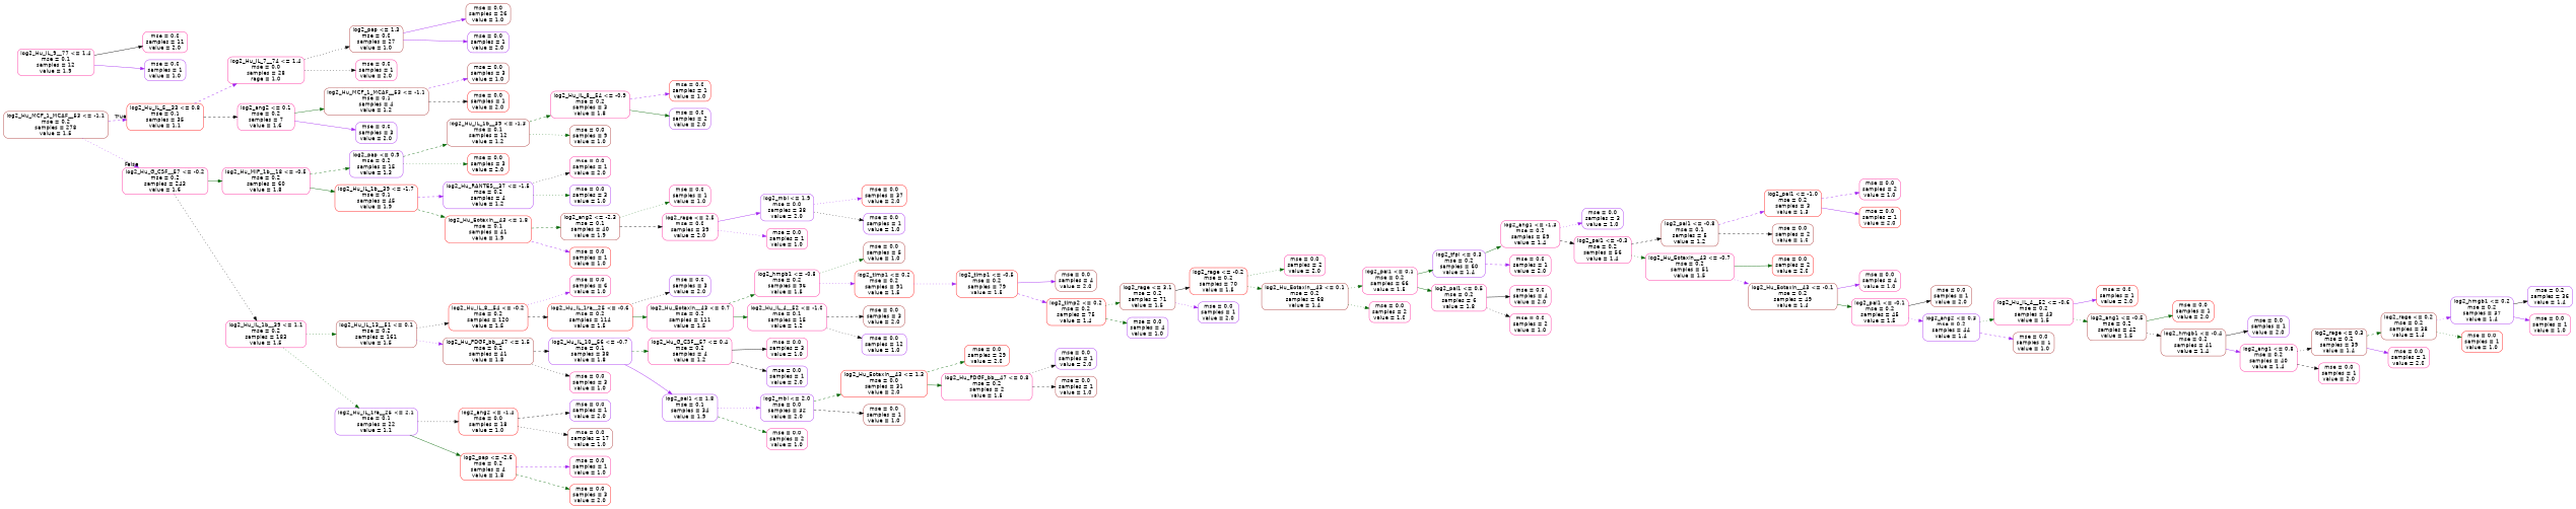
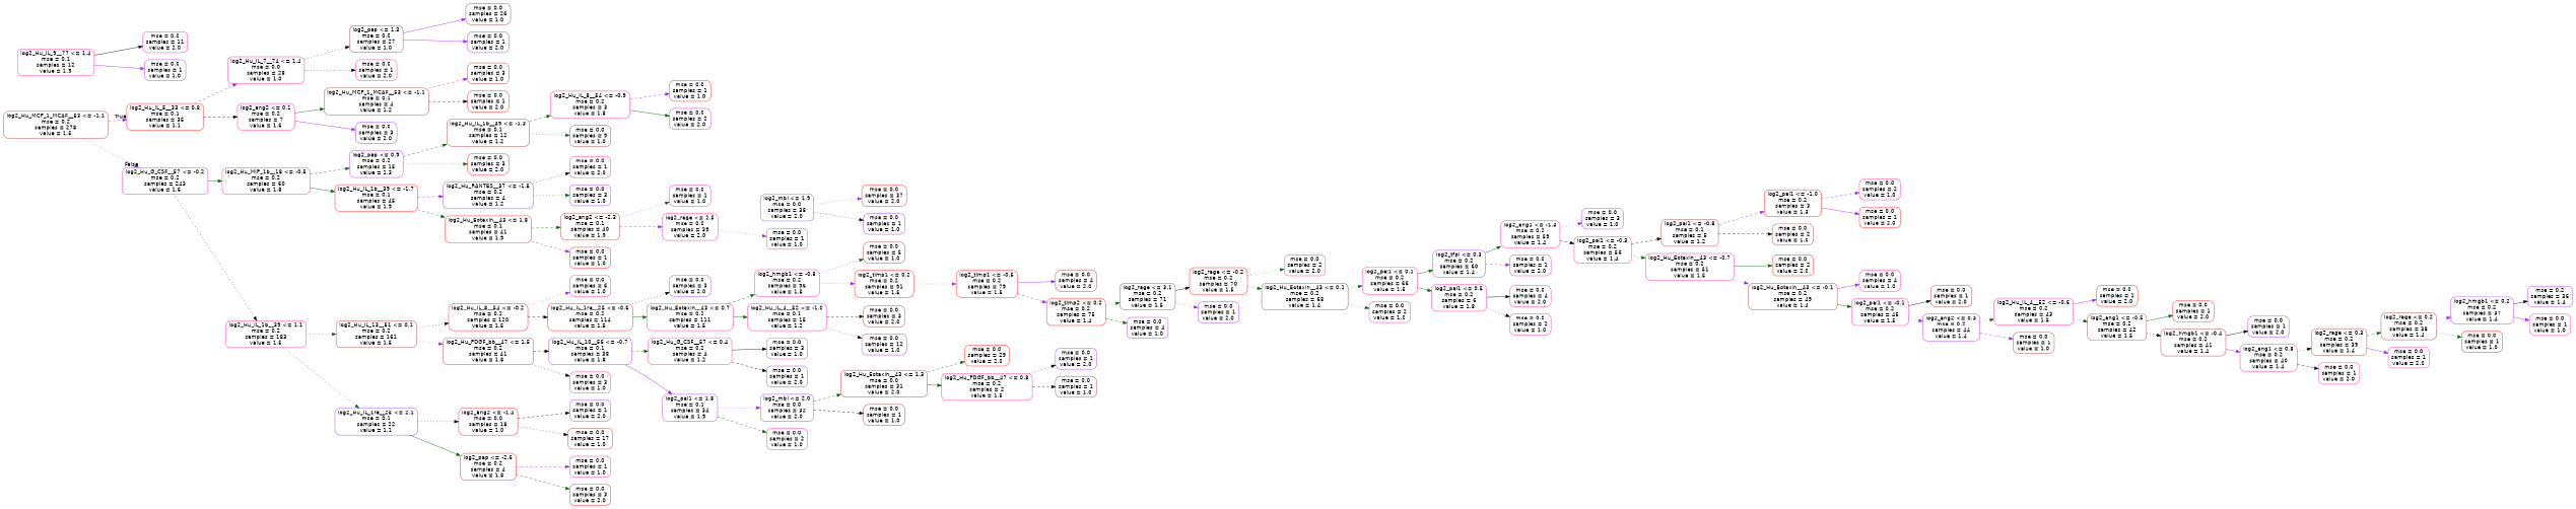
  digraph {
    rankdir=LR
    node [color=deeppink fontname=helvetica shape=box style=rounded]
    edge [color=darkgreen fontname=helvetica style=dotted]
    n1 [color=brown label="log2_Hu_MCP_1_MCAF__53 <= -1.1\nmse = 0.2\nsamples = 278\nvalue = 1.5"]
    n2 [color=red label="log2_Hu_IL_5__33 <= 0.8\nmse = 0.1\nsamples = 35\nvalue = 1.1"]
    n3 [label="log2_Hu_G_CSF__57 <= -0.2\nmse = 0.2\nsamples = 243\nvalue = 1.6"]
-   n4 [label="log2_Hu_IL_7__74 <= 1.4\nmse = 0.0\nsamples = 28\nrage = 1.0"]
+   n4 [label="log2_Hu_IL_7__74 <= 1.4\nmse = 0.0\nsamples = 28\nvalue = 1.0"]
    n5 [label="log2_ang2 <= 0.1\nmse = 0.2\nsamples = 7\nvalue = 1.6"]
    n6 [label="log2_Hu_MIP_1b__18 <= -0.5\nmse = 0.2\nsamples = 60\nvalue = 1.8"]
    n7 [label="log2_Hu_IL_1b__39 <= 1.1\nmse = 0.2\nsamples = 183\nvalue = 1.5"]
    n8 [color=brown label="log2_pap <= 1.3\nmse = 0.0\nsamples = 27\nvalue = 1.0"]
    n9 [label="mse = 0.0\nsamples = 1\nvalue = 2.0"]
    n10 [color=brown label="log2_Hu_MCP_1_MCAF__53 <= -1.1\nmse = 0.1\nsamples = 4\nvalue = 1.2"]
    n11 [color=purple label="mse = 0.0\nsamples = 3\nvalue = 2.0"]
    n12 [color=brown label="mse = 0.0\nsamples = 26\nvalue = 1.0"]
    n13 [color=purple label="mse = 0.0\nsamples = 1\nvalue = 2.0"]
    n14 [color=brown label="mse = 0.0\nsamples = 3\nvalue = 1.0"]
    n15 [color=red label="mse = 0.0\nsamples = 1\nvalue = 2.0"]
    n16 [color=purple label="log2_pap <= 0.9\nmse = 0.2\nsamples = 15\nvalue = 1.3"]
    n17 [color=red label="log2_Hu_IL_1b__39 <= -1.7\nmse = 0.1\nsamples = 45\nvalue = 1.9"]
    n18 [color=brown label="log2_Hu_IL_13__51 <= 0.1\nmse = 0.2\nsamples = 161\nvalue = 1.5"]
    n19 [color=purple label="log2_Hu_IL_1ra__25 <= 2.1\nmse = 0.1\nsamples = 22\nvalue = 1.1"]
    n20 [color=brown label="log2_Hu_IL_1b__39 <= -1.3\nmse = 0.1\nsamples = 12\nvalue = 1.2"]
    n21 [color=red label="mse = 0.0\nsamples = 3\nvalue = 2.0"]
    n22 [color=purple label="log2_Hu_RANTES__37 <= -1.5\nmse = 0.2\nsamples = 4\nvalue = 1.2"]
    n23 [color=red label="log2_Hu_Eotaxin__43 <= 1.8\nmse = 0.1\nsamples = 41\nvalue = 1.9"]
    n24 [label="log2_Hu_IL_8__54 <= -0.9\nmse = 0.2\nsamples = 3\nvalue = 1.8"]
    n25 [color=brown label="mse = 0.0\nsamples = 9\nvalue = 1.0"]
    n26 [color=red label="mse = 0.0\nsamples = 1\nvalue = 1.0"]
    n27 [color=purple label="mse = 0.0\nsamples = 2\nvalue = 2.0"]
    n28 [label="mse = 0.0\nsamples = 1\nvalue = 2.0"]
    n29 [color=purple label="mse = 0.0\nsamples = 3\nvalue = 1.0"]
    n30 [color=brown label="log2_ang2 <= -2.3\nmse = 0.1\nsamples = 40\nvalue = 1.9"]
    n31 [color=red label="mse = 0.0\nsamples = 1\nvalue = 1.0"]
    n32 [label="mse = 0.0\nsamples = 1\nvalue = 1.0"]
    n33 [label="log2_rage <= 2.5\nmse = 0.0\nsamples = 39\nvalue = 2.0"]
    n34 [color=purple label="log2_mbl <= 1.9\nmse = 0.0\nsamples = 38\nvalue = 2.0"]
    n35 [label="mse = 0.0\nsamples = 1\nvalue = 1.0"]
    n36 [color=red label="mse = 0.0\nsamples = 37\nvalue = 2.0"]
    n37 [color=purple label="mse = 0.0\nsamples = 1\nvalue = 1.0"]
    n38 [color=red label="log2_Hu_IL_8__54 <= -0.2\nmse = 0.2\nsamples = 120\nvalue = 1.5"]
    n39 [color=brown label="log2_Hu_PDGF_bb__47 <= 1.5\nmse = 0.2\nsamples = 41\nvalue = 1.8"]
    n40 [color=red label="log2_ang2 <= -1.4\nmse = 0.0\nsamples = 18\nvalue = 1.0"]
    n41 [color=red label="log2_pap <= -2.6\nmse = 0.2\nsamples = 4\nvalue = 1.8"]
    n42 [label="mse = 0.0\nsamples = 6\nvalue = 1.0"]
    n43 [color=red label="log2_Hu_IL_1ra__25 <= -0.6\nmse = 0.2\nsamples = 114\nvalue = 1.5"]
    n44 [color=purple label="log2_Hu_IL_10__56 <= -0.7\nmse = 0.1\nsamples = 38\nvalue = 1.8"]
    n45 [label="mse = 0.0\nsamples = 3\nvalue = 1.0"]
    n46 [color=purple label="mse = 0.0\nsamples = 3\nvalue = 2.0"]
    n47 [label="log2_Hu_Eotaxin__43 <= 0.7\nmse = 0.2\nsamples = 111\nvalue = 1.5"]
    n48 [label="log2_hmgb1 <= -0.8\nmse = 0.2\nsamples = 96\nvalue = 1.5"]
    n49 [label="log2_Hu_IL_4__52 <= -1.0\nmse = 0.1\nsamples = 15\nvalue = 1.2"]
    n50 [color=brown label="mse = 0.0\nsamples = 5\nvalue = 1.0"]
    n51 [color=red label="log2_timp1 <= 0.2\nmse = 0.2\nsamples = 91\nvalue = 1.5"]
    n52 [color=brown label="mse = 0.0\nsamples = 3\nvalue = 2.0"]
    n53 [color=purple label="mse = 0.0\nsamples = 12\nvalue = 1.0"]
    n54 [color=red label="log2_timp1 <= -0.5\nmse = 0.2\nsamples = 79\nvalue = 1.5"]
    n55 [color=brown label="mse = 0.0\nsamples = 4\nvalue = 2.0"]
    n56 [color=red label="log2_timp2 <= 0.2\nmse = 0.2\nsamples = 75\nvalue = 1.4"]
    n57 [label="log2_Hu_IL_9__77 <= 1.4\nmse = 0.1\nsamples = 12\nvalue = 1.9"]
    n58 [label="mse = 0.0\nsamples = 11\nvalue = 2.0"]
    n59 [color=purple label="mse = 0.0\nsamples = 1\nvalue = 1.0"]
    n60 [color=brown label="log2_rage <= 3.1\nmse = 0.2\nsamples = 71\nvalue = 1.5"]
    n61 [color=purple label="mse = 0.0\nsamples = 4\nvalue = 1.0"]
    n62 [color=red label="log2_rage <= -0.2\nmse = 0.2\nsamples = 70\nvalue = 1.5"]
    n63 [color=purple label="mse = 0.0\nsamples = 1\nvalue = 2.0"]
    n64 [label="mse = 0.0\nsamples = 2\nvalue = 2.0"]
    n65 [color=brown label="log2_Hu_Eotaxin__43 <= 0.1\nmse = 0.2\nsamples = 68\nvalue = 1.4"]
    n66 [label="log2_pai1 <= 0.1\nmse = 0.2\nsamples = 66\nvalue = 1.5"]
    n67 [label="mse = 0.0\nsamples = 2\nvalue = 1.0"]
    n68 [color=purple label="log2_tfpi <= 0.3\nmse = 0.2\nsamples = 60\nvalue = 1.4"]
    n69 [label="log2_pai1 <= 0.5\nmse = 0.2\nsamples = 6\nvalue = 1.8"]
    n70 [label="log2_ang1 <= -1.3\nmse = 0.2\nsamples = 59\nvalue = 1.4"]
    n71 [label="mse = 0.0\nsamples = 1\nvalue = 2.0"]
    n72 [label="mse = 0.0\nsamples = 4\nvalue = 2.0"]
    n73 [label="mse = 0.0\nsamples = 2\nvalue = 1.0"]
    n74 [color=purple label="mse = 0.0\nsamples = 3\nvalue = 1.0"]
    n75 [label="log2_pai1 <= -0.3\nmse = 0.2\nsamples = 56\nvalue = 1.4"]
    n76 [color=brown label="log2_pai1 <= -0.8\nmse = 0.1\nsamples = 5\nvalue = 1.2"]
    n77 [label="log2_Hu_Eotaxin__43 <= -0.7\nmse = 0.2\nsamples = 51\nvalue = 1.5"]
    n78 [color=red label="log2_pai1 <= -1.0\nmse = 0.2\nsamples = 3\nvalue = 1.3"]
    n79 [color=brown label="mse = 0.0\nsamples = 2\nvalue = 1.0"]
    n80 [color=red label="mse = 0.0\nsamples = 2\nvalue = 2.0"]
    n81 [color=brown label="log2_Hu_Eotaxin__43 <= -0.1\nmse = 0.2\nsamples = 49\nvalue = 1.4"]
    n82 [label="mse = 0.0\nsamples = 2\nvalue = 1.0"]
    n83 [color=red label="mse = 0.0\nsamples = 1\nvalue = 2.0"]
    n84 [label="mse = 0.0\nsamples = 4\nvalue = 1.0"]
    n85 [label="log2_pai1 <= -0.1\nmse = 0.2\nsamples = 45\nvalue = 1.5"]
    n86 [color=brown label="mse = 0.0\nsamples = 1\nvalue = 2.0"]
    n87 [color=purple label="log2_ang2 <= 0.3\nmse = 0.2\nsamples = 44\nvalue = 1.4"]
    n88 [label="log2_Hu_IL_4__52 <= -0.6\nmse = 0.2\nsamples = 43\nvalue = 1.5"]
    n89 [color=brown label="mse = 0.0\nsamples = 1\nvalue = 1.0"]
    n90 [color=red label="mse = 0.0\nsamples = 1\nvalue = 2.0"]
    n91 [color=brown label="log2_ang1 <= -0.5\nmse = 0.2\nsamples = 42\nvalue = 1.5"]
    n92 [color=red label="mse = 0.0\nsamples = 1\nvalue = 2.0"]
    n93 [color=brown label="log2_hmgb1 <= -0.4\nmse = 0.2\nsamples = 41\nvalue = 1.4"]
    n94 [color=purple label="mse = 0.0\nsamples = 1\nvalue = 2.0"]
    n95 [label="log2_ang1 <= 0.8\nmse = 0.2\nsamples = 40\nvalue = 1.4"]
    n96 [color=brown label="log2_rage <= 0.3\nmse = 0.2\nsamples = 39\nvalue = 1.4"]
    n97 [label="mse = 0.0\nsamples = 1\nvalue = 2.0"]
    n98 [color=brown label="log2_rage <= 0.2\nmse = 0.2\nsamples = 38\nvalue = 1.4"]
    n99 [label="mse = 0.0\nsamples = 1\nvalue = 2.0"]
    n100 [color=purple label="log2_hmgb1 <= 0.2\nmse = 0.2\nsamples = 37\nvalue = 1.4"]
    n101 [color=red label="mse = 0.0\nsamples = 1\nvalue = 1.0"]
    n102 [color=purple label="mse = 0.2\nsamples = 36\nvalue = 1.4"]
    n103 [label="mse = 0.0\nsamples = 1\nvalue = 1.0"]
    n104 [label="log2_Hu_G_CSF__57 <= 0.4\nmse = 0.2\nsamples = 4\nvalue = 1.2"]
    n105 [color=purple label="log2_pai1 <= 1.8\nmse = 0.1\nsamples = 34\nvalue = 1.9"]
    n106 [label="mse = 0.0\nsamples = 3\nvalue = 1.0"]
    n107 [color=purple label="mse = 0.0\nsamples = 1\nvalue = 2.0"]
    n108 [color=purple label="log2_mbl <= 2.0\nmse = 0.0\nsamples = 32\nvalue = 2.0"]
    n109 [label="mse = 0.0\nsamples = 2\nvalue = 1.0"]
    n110 [color=red label="log2_Hu_Eotaxin__43 <= 1.3\nmse = 0.0\nsamples = 31\nvalue = 2.0"]
    n111 [color=brown label="mse = 0.0\nsamples = 1\nvalue = 1.0"]
    n112 [color=red label="mse = 0.0\nsamples = 29\nvalue = 2.0"]
    n113 [label="log2_Hu_PDGF_bb__47 <= 0.8\nmse = 0.2\nsamples = 2\nvalue = 1.5"]
    n114 [color=purple label="mse = 0.0\nsamples = 1\nvalue = 2.0"]
    n115 [color=brown label="mse = 0.0\nsamples = 1\nvalue = 1.0"]
    n116 [color=purple label="mse = 0.0\nsamples = 1\nvalue = 2.0"]
    n117 [color=brown label="mse = 0.0\nsamples = 17\nvalue = 1.0"]
    n118 [label="mse = 0.0\nsamples = 1\nvalue = 1.0"]
    n119 [color=red label="mse = 0.0\nsamples = 3\nvalue = 2.0"]
    n1 -> n2 [color=purple headlabel=True labelangle=45 labeldistance=2.5 style=dashed]
    n1 -> n3 [color=purple headlabel=False labelangle=-45 labeldistance=2.5]
    n2 -> n4 [color=purple style=dashed]
    n2 -> n5 [color=black style=dashed]
    n3 -> n6 [style=solid]
    n3 -> n7 [color=black]
    n4 -> n8 [color=black]
    n4 -> n9 [color=black]
    n5 -> n10 [style=solid]
    n5 -> n11 [color=purple style=solid]
    n6 -> n16 [style=dashed]
    n6 -> n17 [style=solid]
    n7 -> n18
    n7 -> n19
    n8 -> n12 [color=purple style=solid]
    n8 -> n13 [color=purple style=solid]
    n10 -> n14 [color=purple style=dashed]
    n10 -> n15 [color=black style=dashed]
    n16 -> n20 [style=dashed]
    n16 -> n21
    n17 -> n22 [color=purple style=dashed]
    n17 -> n23 [style=dashed]
    n18 -> n38 [color=black]
    n18 -> n39 [color=purple]
    n19 -> n40 [color=black]
    n19 -> n41 [style=solid]
    n20 -> n24 [style=dashed]
    n20 -> n25
    n22 -> n28 [color=black]
    n22 -> n29
    n23 -> n30 [style=dashed]
    n23 -> n31 [color=purple style=dashed]
    n24 -> n26 [color=purple style=dashed]
    n24 -> n27 [style=solid]
    n30 -> n32
-   n30 -> n33 [color=black style=dashed]
-   n33 -> n34 [color=purple style=solid]
+   n30 -> n33 [color=purple style=dashed]
    n33 -> n35 [color=purple]
    n34 -> n36 [color=purple]
    n34 -> n37 [color=black]
    n38 -> n42 [color=purple]
    n38 -> n43 [color=black style=dashed]
    n39 -> n44 [color=black style=dashed]
    n39 -> n45 [color=black]
    n40 -> n116 [color=black style=dashed]
    n40 -> n117 [color=black]
    n41 -> n118 [color=purple style=dashed]
    n41 -> n119 [style=dashed]
    n43 -> n46 [color=black]
    n43 -> n47 [style=solid]
    n44 -> n104 [style=dashed]
    n44 -> n105 [color=purple style=solid]
    n47 -> n48 [style=dashed]
    n47 -> n49 [style=solid]
    n48 -> n50
    n48 -> n51 [color=purple]
    n49 -> n52 [color=black style=dashed]
    n49 -> n53 [color=black]
    n51 -> n54 [color=purple]
    n54 -> n55 [color=purple style=solid]
    n54 -> n56 [color=purple style=dashed]
    n56 -> n60
    n56 -> n61 [style=dashed]
    n57 -> n58 [color=black style=solid]
    n57 -> n59 [color=purple style=solid]
    n60 -> n62 [color=black style=solid]
    n60 -> n63 [color=purple]
    n62 -> n64
    n62 -> n65
    n65 -> n66
    n65 -> n67
    n66 -> n68 [style=solid]
    n66 -> n69 [style=solid]
    n68 -> n70 [style=solid]
    n68 -> n71 [color=purple style=dashed]
    n69 -> n72 [color=black style=solid]
    n69 -> n73 [color=black]
    n70 -> n74 [color=purple]
    n70 -> n75 [color=black style=dashed]
    n75 -> n76 [color=black style=dashed]
    n75 -> n77
    n76 -> n78 [color=purple style=dashed]
    n76 -> n79 [color=black style=dashed]
    n77 -> n80 [style=solid]
    n77 -> n81 [color=purple]
    n78 -> n82 [color=purple style=dashed]
    n78 -> n83 [color=purple style=solid]
    n81 -> n84 [color=purple style=solid]
    n81 -> n85 [style=solid]
    n85 -> n86 [color=black style=solid]
    n85 -> n87 [color=purple]
    n87 -> n88
    n87 -> n89 [color=purple style=dashed]
    n88 -> n90 [color=purple style=solid]
    n88 -> n91
    n91 -> n92 [style=solid]
    n91 -> n93 [color=black]
    n93 -> n94 [color=black style=solid]
    n93 -> n95 [color=purple style=solid]
    n95 -> n96 [color=black]
    n95 -> n97 [color=black style=dashed]
    n96 -> n98 [style=dashed]
    n96 -> n99 [color=purple style=solid]
    n98 -> n100 [color=purple]
    n98 -> n101
    n100 -> n102 [color=black style=solid]
    n100 -> n103 [color=purple style=solid]
    n104 -> n106 [color=black style=solid]
    n104 -> n107 [color=black style=dashed]
    n105 -> n108 [color=purple]
    n105 -> n109 [style=dashed]
    n108 -> n110 [style=dashed]
    n108 -> n111 [color=black style=dashed]
    n110 -> n112 [style=dashed]
    n110 -> n113 [style=solid]
    n113 -> n114 [color=black]
    n113 -> n115 [color=black style=dashed]
  }
